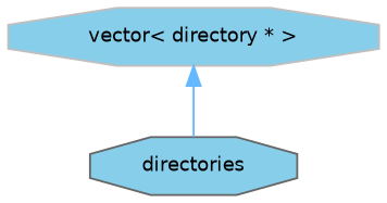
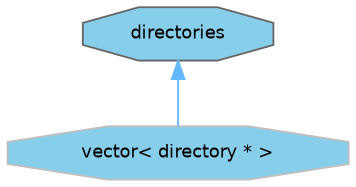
  digraph {
    node [fillcolor=skyblue fontname=Helvetica fontsize=10 shape=octagon style=filled]
    n1 [color=gray40 fontcolor=black height=0.2 label=directories width=0.4]
    n2 [color=grey75 height=0.2 label="vector\< directory * \>" width=0.4]
-   n2 -> n1 [color=steelblue1 dir=back fontname=Helvetica fontsize=10 labelfontname=Helvetica labelfontsize=10 style=solid]
+   n1 -> n2 [color=steelblue1 dir=back fontname=Helvetica fontsize=10 labelfontname=Helvetica labelfontsize=10 style=solid]
  }
